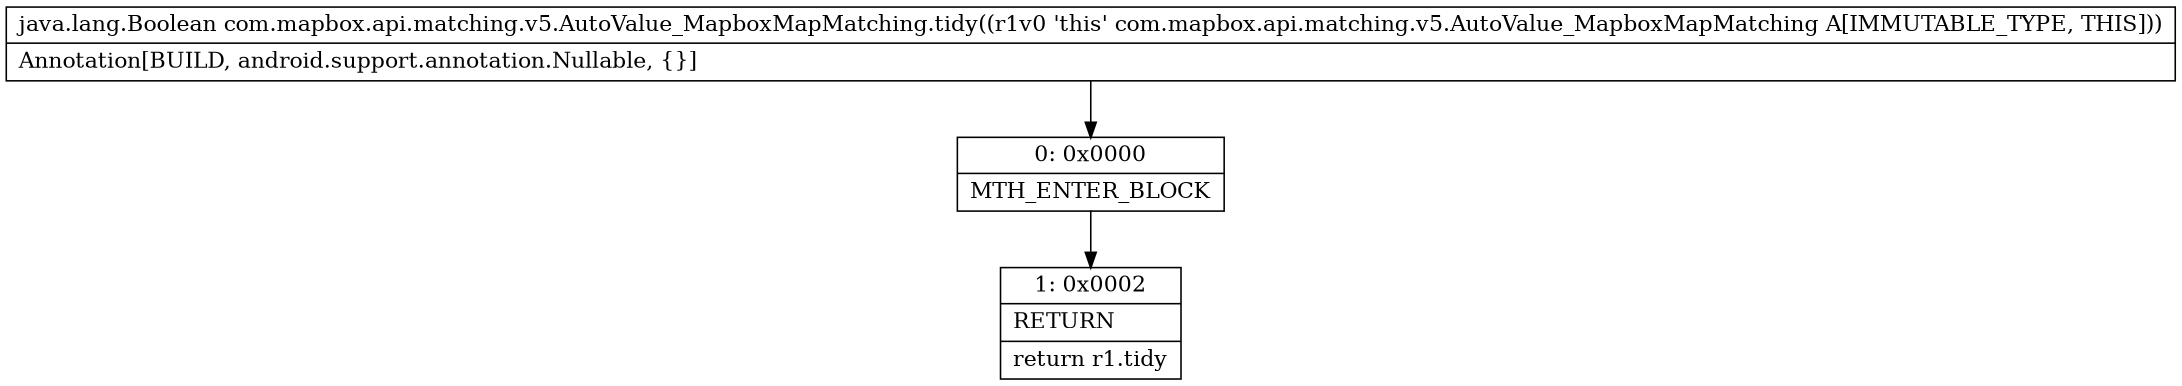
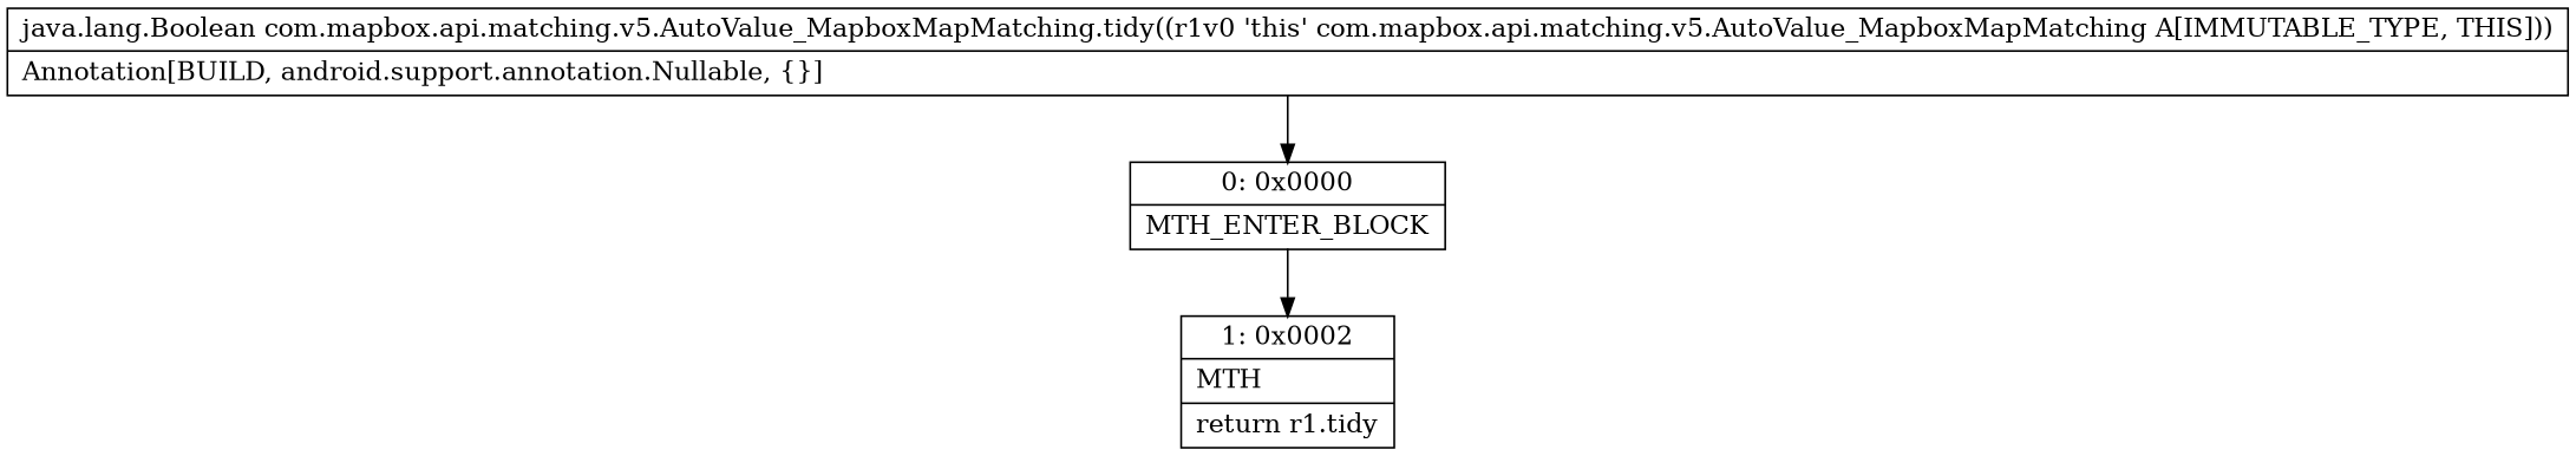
  digraph {
    node [shape=record]
    n1 [label="{0\:\ 0x0000|MTH_ENTER_BLOCK\l}"]
-   n2 [label="{1\:\ 0x0002|RETURN\l|return r1.tidy\l}"]
+   n2 [label="{1\:\ 0x0002|MTH\l|return r1.tidy\l}"]
    n3 [label="{java.lang.Boolean com.mapbox.api.matching.v5.AutoValue_MapboxMapMatching.tidy((r1v0 'this' com.mapbox.api.matching.v5.AutoValue_MapboxMapMatching A[IMMUTABLE_TYPE, THIS]))  | Annotation[BUILD, android.support.annotation.Nullable, \{\}]\l}"]
    n1 -> n2
    n3 -> n1
  }
